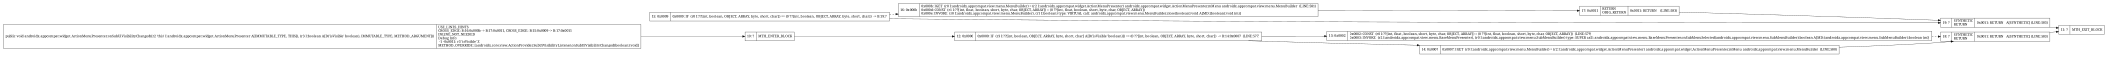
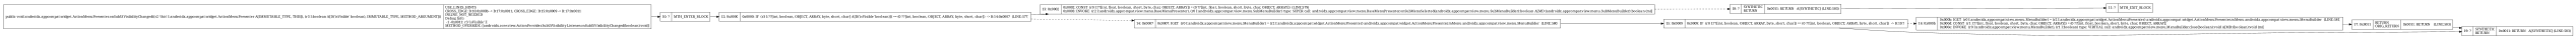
  digraph {
    fontname="Noto Serif"
    rankdir=LR
    node [fontname="Noto Serif" shape=record]
    edge [fontname="Noto Serif"]
    n1 [label="{10\:\ ?|MTH_ENTER_BLOCK\l}"]
    n2 [label="{12\:\ 0x0000|0x0000: IF  (r3 I:??[int, boolean, OBJECT, ARRAY, byte, short, char] A[D('isVisible' boolean)]) == (0 ??[int, boolean, OBJECT, ARRAY, byte, short, char])  \-\> B:14:0x0007  (LINE:577)\l}"]
    n3 [label="{13\:\ 0x0002|0x0002: CONST  (r0 I:??[int, float, boolean, short, byte, char, OBJECT, ARRAY]) = (0 ??[int, float, boolean, short, byte, char, OBJECT, ARRAY])  (LINE:579)\l0x0003: INVOKE  (r2 I:androidx.appcompat.view.menu.BaseMenuPresenter), (r0 I:androidx.appcompat.view.menu.SubMenuBuilder) type: SUPER call: androidx.appcompat.view.menu.BaseMenuPresenter.onSubMenuSelected(androidx.appcompat.view.menu.SubMenuBuilder):boolean A[MD:(androidx.appcompat.view.menu.SubMenuBuilder):boolean (m)]\l}"]
    n4 [label="{14\:\ 0x0007|0x0007: IGET  (r0 I:androidx.appcompat.view.menu.MenuBuilder) = (r2 I:androidx.appcompat.widget.ActionMenuPresenter) androidx.appcompat.widget.ActionMenuPresenter.mMenu androidx.appcompat.view.menu.MenuBuilder  (LINE:580)\l}"]
    n5 [label="{18\:\ ?|SYNTHETIC\lRETURN\l|0x0011: RETURN   A[SYNTHETIC] (LINE:583)\l}"]
    n6 [label="{15\:\ 0x0009|0x0009: IF  (r0 I:??[int, boolean, OBJECT, ARRAY, byte, short, char]) == (0 ??[int, boolean, OBJECT, ARRAY, byte, short, char])  \-\> B:19:? \l}"]
    n7 [label="{11\:\ ?|MTH_EXIT_BLOCK\l}"]
    n8 [label="{16\:\ 0x000b|0x000b: IGET  (r0 I:androidx.appcompat.view.menu.MenuBuilder) = (r2 I:androidx.appcompat.widget.ActionMenuPresenter) androidx.appcompat.widget.ActionMenuPresenter.mMenu androidx.appcompat.view.menu.MenuBuilder  (LINE:581)\l0x000d: CONST  (r1 I:??[int, float, boolean, short, byte, char, OBJECT, ARRAY]) = (0 ??[int, float, boolean, short, byte, char, OBJECT, ARRAY]) \l0x000e: INVOKE  (r0 I:androidx.appcompat.view.menu.MenuBuilder), (r1 I:boolean) type: VIRTUAL call: androidx.appcompat.view.menu.MenuBuilder.close(boolean):void A[MD:(boolean):void (m)]\l}"]
    n9 [label="{19\:\ ?|SYNTHETIC\lRETURN\l|0x0011: RETURN   A[SYNTHETIC] (LINE:583)\l}"]
    n10 [label="{17\:\ 0x0011|RETURN\lORIG_RETURN\l|0x0011: RETURN    (LINE:583)\l}"]
    n11 [label="{public void androidx.appcompat.widget.ActionMenuPresenter.onSubUiVisibilityChanged((r2 'this' I:androidx.appcompat.widget.ActionMenuPresenter A[IMMUTABLE_TYPE, THIS]), (r3 I:boolean A[D('isVisible' boolean), IMMUTABLE_TYPE, METHOD_ARGUMENT]))  | USE_LINES_HINTS\lCROSS_EDGE: B:16:0x000b \-\> B:17:0x0011, CROSS_EDGE: B:15:0x0009 \-\> B:17:0x0011\lINLINE_NOT_NEEDED\lDebug Info:\l  \-1 \-0x0011: r3 'isVisible' Z\lMETHOD_OVERRIDE: [androidx.core.view.ActionProvider.SubUiVisibilityListener.onSubUiVisibilityChanged(boolean):void]\l}"]
    n1 -> n2
    n2 -> n3 [style=solid]
-   n2 -> n4
+   n2 -> n4 [style=dashed]
    n3 -> n5 [style=dashed]
-   n4 -> n5
+   n4 -> n6
    n5 -> n7
    n6 -> n8 [style=dashed]
    n6 -> n9
    n8 -> n10
-   n9 -> n7
    n10 -> n9
    n11 -> n1
  }
